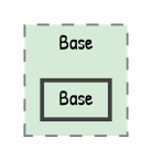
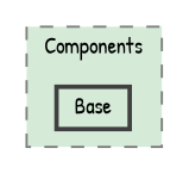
  digraph {
    compound=true
    fontname="Patrick Hand"
    n1 [color=grey25 fillcolor="#d5ebd8" fontname="Patrick Hand" fontsize=10 height=0.2 label=Base shape=box style="filled,bold" width=0.4]
    subgraph cluster_1 {
      bgcolor="#d5ebd8"
      fontsize=10
-     label=Base
+     label=Components
      pencolor=grey50
      style="filled,dashed"
      n1
    }
  }
